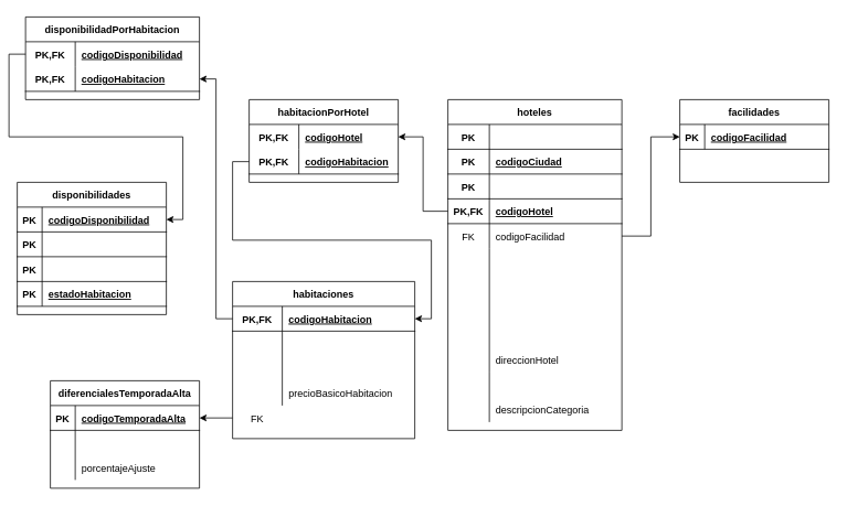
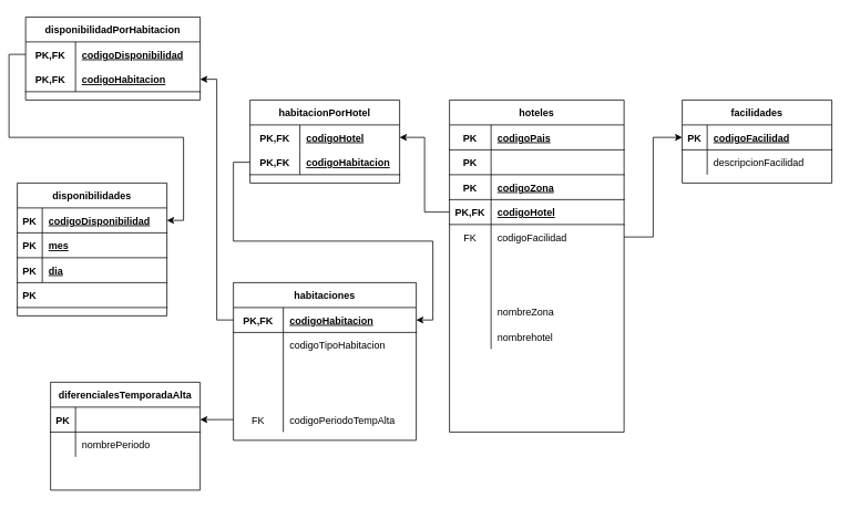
  <mxCell id="0" />
  <mxCell id="1" parent="0" />
  <mxCell id="2" value="hoteles" style="shape=table;startSize=30;container=1;collapsible=1;childLayout=tableLayout;fixedRows=1;rowLines=0;fontStyle=1;align=center;resizeLast=1;" vertex="1" parent="1"><mxGeometry x="540" y="120" width="210" height="400" as="geometry" /></mxCell>
  <mxCell id="3" value="" style="shape=partialRectangle;collapsible=0;dropTarget=0;pointerEvents=0;fillColor=none;top=0;left=0;bottom=1;right=0;points=[[0,0.5],[1,0.5]];portConstraint=eastwest;" vertex="1" parent="2"><mxGeometry y="30" width="210" height="30" as="geometry" /></mxCell>
  <mxCell id="4" value="PK" style="shape=partialRectangle;connectable=0;fillColor=none;top=0;left=0;bottom=0;right=0;fontStyle=1;overflow=hidden;" vertex="1" parent="3"><mxGeometry width="50" height="30" as="geometry" /></mxCell>
+ <mxCell id="5" value="codigoPais" style="shape=partialRectangle;connectable=0;fillColor=none;top=0;left=0;bottom=0;right=0;align=left;spacingLeft=6;fontStyle=5;overflow=hidden;" vertex="1" parent="3"><mxGeometry x="50" width="160" height="30" as="geometry" /></mxCell>
  <mxCell id="6" value="" style="shape=partialRectangle;collapsible=0;dropTarget=0;pointerEvents=0;fillColor=none;top=0;left=0;bottom=1;right=0;points=[[0,0.5],[1,0.5]];portConstraint=eastwest;" vertex="1" parent="2"><mxGeometry y="60" width="210" height="30" as="geometry" /></mxCell>
  <mxCell id="7" value="PK" style="shape=partialRectangle;connectable=0;fillColor=none;top=0;left=0;bottom=0;right=0;fontStyle=1;overflow=hidden;" vertex="1" parent="6"><mxGeometry width="50" height="30" as="geometry" /></mxCell>
- <mxCell id="8" value="codigoCiudad" style="shape=partialRectangle;connectable=0;fillColor=none;top=0;left=0;bottom=0;right=0;align=left;spacingLeft=6;fontStyle=5;overflow=hidden;" vertex="1" parent="6"><mxGeometry x="50" width="160" height="30" as="geometry" /></mxCell>
  <mxCell id="9" value="" style="shape=partialRectangle;collapsible=0;dropTarget=0;pointerEvents=0;fillColor=none;top=0;left=0;bottom=1;right=0;points=[[0,0.5],[1,0.5]];portConstraint=eastwest;" vertex="1" parent="2"><mxGeometry y="90" width="210" height="30" as="geometry" /></mxCell>
  <mxCell id="10" value="PK" style="shape=partialRectangle;connectable=0;fillColor=none;top=0;left=0;bottom=0;right=0;fontStyle=1;overflow=hidden;" vertex="1" parent="9"><mxGeometry width="50" height="30" as="geometry" /></mxCell>
+ <mxCell id="11" value="codigoZona" style="shape=partialRectangle;connectable=0;fillColor=none;top=0;left=0;bottom=0;right=0;align=left;spacingLeft=6;fontStyle=5;overflow=hidden;" vertex="1" parent="9"><mxGeometry x="50" width="160" height="30" as="geometry" /></mxCell>
  <mxCell id="12" value="" style="shape=partialRectangle;collapsible=0;dropTarget=0;pointerEvents=0;fillColor=none;top=0;left=0;bottom=1;right=0;points=[[0,0.5],[1,0.5]];portConstraint=eastwest;" vertex="1" parent="2"><mxGeometry y="120" width="210" height="30" as="geometry" /></mxCell>
  <mxCell id="13" value="PK,FK" style="shape=partialRectangle;connectable=0;fillColor=none;top=0;left=0;bottom=0;right=0;fontStyle=1;overflow=hidden;" vertex="1" parent="12"><mxGeometry width="50" height="30" as="geometry" /></mxCell>
  <mxCell id="14" value="codigoHotel" style="shape=partialRectangle;connectable=0;fillColor=none;top=0;left=0;bottom=0;right=0;align=left;spacingLeft=6;fontStyle=5;overflow=hidden;" vertex="1" parent="12"><mxGeometry x="50" width="160" height="30" as="geometry" /></mxCell>
  <mxCell id="15" value="" style="shape=partialRectangle;collapsible=0;dropTarget=0;pointerEvents=0;fillColor=none;top=0;left=0;bottom=0;right=0;points=[[0,0.5],[1,0.5]];portConstraint=eastwest;" vertex="1" parent="2"><mxGeometry y="150" width="210" height="30" as="geometry" /></mxCell>
  <mxCell id="16" value="FK" style="shape=partialRectangle;connectable=0;fillColor=none;top=0;left=0;bottom=0;right=0;fontStyle=0;overflow=hidden;" vertex="1" parent="15"><mxGeometry width="50" height="30" as="geometry" /></mxCell>
  <mxCell id="17" value="codigoFacilidad" style="shape=partialRectangle;connectable=0;fillColor=none;top=0;left=0;bottom=0;right=0;align=left;spacingLeft=6;fontStyle=0;overflow=hidden;" vertex="1" parent="15"><mxGeometry x="50" width="160" height="30" as="geometry" /></mxCell>
  <mxCell id="18" value="" style="shape=partialRectangle;collapsible=0;dropTarget=0;pointerEvents=0;fillColor=none;top=0;left=0;bottom=0;right=0;points=[[0,0.5],[1,0.5]];portConstraint=eastwest;" vertex="1" parent="2"><mxGeometry y="180" width="210" height="30" as="geometry" /></mxCell>
  <mxCell id="19" value="" style="shape=partialRectangle;connectable=0;fillColor=none;top=0;left=0;bottom=0;right=0;editable=1;overflow=hidden;" vertex="1" parent="18"><mxGeometry width="50" height="30" as="geometry" /></mxCell>
  <mxCell id="20" value="" style="shape=partialRectangle;collapsible=0;dropTarget=0;pointerEvents=0;fillColor=none;top=0;left=0;bottom=0;right=0;points=[[0,0.5],[1,0.5]];portConstraint=eastwest;" vertex="1" parent="2"><mxGeometry y="210" width="210" height="30" as="geometry" /></mxCell>
  <mxCell id="21" value="" style="shape=partialRectangle;connectable=0;fillColor=none;top=0;left=0;bottom=0;right=0;editable=1;overflow=hidden;" vertex="1" parent="20"><mxGeometry width="50" height="30" as="geometry" /></mxCell>
  <mxCell id="22" value="" style="shape=partialRectangle;collapsible=0;dropTarget=0;pointerEvents=0;fillColor=none;top=0;left=0;bottom=0;right=0;points=[[0,0.5],[1,0.5]];portConstraint=eastwest;" vertex="1" parent="2"><mxGeometry y="240" width="210" height="30" as="geometry" /></mxCell>
  <mxCell id="23" value="" style="shape=partialRectangle;connectable=0;fillColor=none;top=0;left=0;bottom=0;right=0;editable=1;overflow=hidden;" vertex="1" parent="22"><mxGeometry width="50" height="30" as="geometry" /></mxCell>
+ <mxCell id="24" value="nombreZona" style="shape=partialRectangle;connectable=0;fillColor=none;top=0;left=0;bottom=0;right=0;align=left;spacingLeft=6;overflow=hidden;" vertex="1" parent="22"><mxGeometry x="50" width="160" height="30" as="geometry" /></mxCell>
  <mxCell id="25" value="" style="shape=partialRectangle;collapsible=0;dropTarget=0;pointerEvents=0;fillColor=none;top=0;left=0;bottom=0;right=0;points=[[0,0.5],[1,0.5]];portConstraint=eastwest;" vertex="1" parent="2"><mxGeometry y="270" width="210" height="30" as="geometry" /></mxCell>
  <mxCell id="26" value="" style="shape=partialRectangle;connectable=0;fillColor=none;top=0;left=0;bottom=0;right=0;editable=1;overflow=hidden;" vertex="1" parent="25"><mxGeometry width="50" height="30" as="geometry" /></mxCell>
+ <mxCell id="27" value="nombrehotel" style="shape=partialRectangle;connectable=0;fillColor=none;top=0;left=0;bottom=0;right=0;align=left;spacingLeft=6;overflow=hidden;" vertex="1" parent="25"><mxGeometry x="50" width="160" height="30" as="geometry" /></mxCell>
  <mxCell id="28" value="" style="shape=partialRectangle;collapsible=0;dropTarget=0;pointerEvents=0;fillColor=none;top=0;left=0;bottom=0;right=0;points=[[0,0.5],[1,0.5]];portConstraint=eastwest;" vertex="1" parent="2"><mxGeometry y="300" width="210" height="30" as="geometry" /></mxCell>
  <mxCell id="29" value="" style="shape=partialRectangle;connectable=0;fillColor=none;top=0;left=0;bottom=0;right=0;editable=1;overflow=hidden;" vertex="1" parent="28"><mxGeometry width="50" height="30" as="geometry" /></mxCell>
- <mxCell id="30" value="direccionHotel" style="shape=partialRectangle;connectable=0;fillColor=none;top=0;left=0;bottom=0;right=0;align=left;spacingLeft=6;overflow=hidden;" vertex="1" parent="28"><mxGeometry x="50" width="160" height="30" as="geometry" /></mxCell>
  <mxCell id="31" value="" style="shape=partialRectangle;collapsible=0;dropTarget=0;pointerEvents=0;fillColor=none;top=0;left=0;bottom=0;right=0;points=[[0,0.5],[1,0.5]];portConstraint=eastwest;" vertex="1" parent="2"><mxGeometry y="330" width="210" height="30" as="geometry" /></mxCell>
  <mxCell id="32" value="" style="shape=partialRectangle;connectable=0;fillColor=none;top=0;left=0;bottom=0;right=0;editable=1;overflow=hidden;" vertex="1" parent="31"><mxGeometry width="50" height="30" as="geometry" /></mxCell>
  <mxCell id="33" value="" style="shape=partialRectangle;collapsible=0;dropTarget=0;pointerEvents=0;fillColor=none;top=0;left=0;bottom=0;right=0;points=[[0,0.5],[1,0.5]];portConstraint=eastwest;" vertex="1" parent="2"><mxGeometry y="360" width="210" height="30" as="geometry" /></mxCell>
  <mxCell id="34" value="" style="shape=partialRectangle;connectable=0;fillColor=none;top=0;left=0;bottom=0;right=0;editable=1;overflow=hidden;" vertex="1" parent="33"><mxGeometry width="50" height="30" as="geometry" /></mxCell>
- <mxCell id="35" value="descripcionCategoria" style="shape=partialRectangle;connectable=0;fillColor=none;top=0;left=0;bottom=0;right=0;align=left;spacingLeft=6;overflow=hidden;" vertex="1" parent="33"><mxGeometry x="50" width="160" height="30" as="geometry" /></mxCell>
  <mxCell id="36" value="facilidades" style="shape=table;startSize=30;container=1;collapsible=1;childLayout=tableLayout;fixedRows=1;rowLines=0;fontStyle=1;align=center;resizeLast=1;" vertex="1" parent="1"><mxGeometry x="820" y="120" width="180" height="100" as="geometry" /></mxCell>
  <mxCell id="37" value="" style="shape=partialRectangle;collapsible=0;dropTarget=0;pointerEvents=0;fillColor=none;top=0;left=0;bottom=1;right=0;points=[[0,0.5],[1,0.5]];portConstraint=eastwest;" vertex="1" parent="36"><mxGeometry y="30" width="180" height="30" as="geometry" /></mxCell>
  <mxCell id="38" value="PK" style="shape=partialRectangle;connectable=0;fillColor=none;top=0;left=0;bottom=0;right=0;fontStyle=1;overflow=hidden;" vertex="1" parent="37"><mxGeometry width="30" height="30" as="geometry" /></mxCell>
  <mxCell id="39" value="codigoFacilidad" style="shape=partialRectangle;connectable=0;fillColor=none;top=0;left=0;bottom=0;right=0;align=left;spacingLeft=6;fontStyle=5;overflow=hidden;" vertex="1" parent="37"><mxGeometry x="30" width="150" height="30" as="geometry" /></mxCell>
  <mxCell id="40" value="" style="shape=partialRectangle;collapsible=0;dropTarget=0;pointerEvents=0;fillColor=none;top=0;left=0;bottom=0;right=0;points=[[0,0.5],[1,0.5]];portConstraint=eastwest;" vertex="1" parent="36"><mxGeometry y="60" width="180" height="30" as="geometry" /></mxCell>
  <mxCell id="41" value="" style="shape=partialRectangle;connectable=0;fillColor=none;top=0;left=0;bottom=0;right=0;editable=1;overflow=hidden;" vertex="1" parent="40"><mxGeometry width="30" height="30" as="geometry" /></mxCell>
+ <mxCell id="42" value="descripcionFacilidad" style="shape=partialRectangle;connectable=0;fillColor=none;top=0;left=0;bottom=0;right=0;align=left;spacingLeft=6;overflow=hidden;" vertex="1" parent="40"><mxGeometry x="30" width="150" height="30" as="geometry" /></mxCell>
  <mxCell id="43" value="habitaciones" style="shape=table;startSize=30;container=1;collapsible=1;childLayout=tableLayout;fixedRows=1;rowLines=0;fontStyle=1;align=center;resizeLast=1;" vertex="1" parent="1"><mxGeometry x="280" y="340" width="220" height="190" as="geometry" /></mxCell>
  <mxCell id="44" value="" style="shape=partialRectangle;collapsible=0;dropTarget=0;pointerEvents=0;fillColor=none;top=0;left=0;bottom=1;right=0;points=[[0,0.5],[1,0.5]];portConstraint=eastwest;" vertex="1" parent="43"><mxGeometry y="30" width="220" height="30" as="geometry" /></mxCell>
  <mxCell id="45" value="PK,FK" style="shape=partialRectangle;connectable=0;fillColor=none;top=0;left=0;bottom=0;right=0;fontStyle=1;overflow=hidden;" vertex="1" parent="44"><mxGeometry width="60" height="30" as="geometry" /></mxCell>
  <mxCell id="46" value="codigoHabitacion" style="shape=partialRectangle;connectable=0;fillColor=none;top=0;left=0;bottom=0;right=0;align=left;spacingLeft=6;fontStyle=5;overflow=hidden;" vertex="1" parent="44"><mxGeometry x="60" width="160" height="30" as="geometry" /></mxCell>
  <mxCell id="47" value="" style="shape=partialRectangle;collapsible=0;dropTarget=0;pointerEvents=0;fillColor=none;top=0;left=0;bottom=0;right=0;points=[[0,0.5],[1,0.5]];portConstraint=eastwest;" vertex="1" parent="43"><mxGeometry y="60" width="220" height="30" as="geometry" /></mxCell>
  <mxCell id="48" value="" style="shape=partialRectangle;connectable=0;fillColor=none;top=0;left=0;bottom=0;right=0;editable=1;overflow=hidden;" vertex="1" parent="47"><mxGeometry width="60" height="30" as="geometry" /></mxCell>
+ <mxCell id="49" value="codigoTipoHabitacion" style="shape=partialRectangle;connectable=0;fillColor=none;top=0;left=0;bottom=0;right=0;align=left;spacingLeft=6;overflow=hidden;" vertex="1" parent="47"><mxGeometry x="60" width="160" height="30" as="geometry" /></mxCell>
  <mxCell id="50" value="" style="shape=partialRectangle;collapsible=0;dropTarget=0;pointerEvents=0;fillColor=none;top=0;left=0;bottom=0;right=0;points=[[0,0.5],[1,0.5]];portConstraint=eastwest;" vertex="1" parent="43"><mxGeometry y="90" width="220" height="30" as="geometry" /></mxCell>
  <mxCell id="51" value="" style="shape=partialRectangle;connectable=0;fillColor=none;top=0;left=0;bottom=0;right=0;editable=1;overflow=hidden;" vertex="1" parent="50"><mxGeometry width="60" height="30" as="geometry" /></mxCell>
  <mxCell id="52" value="" style="shape=partialRectangle;collapsible=0;dropTarget=0;pointerEvents=0;fillColor=none;top=0;left=0;bottom=0;right=0;points=[[0,0.5],[1,0.5]];portConstraint=eastwest;" vertex="1" parent="43"><mxGeometry y="120" width="220" height="30" as="geometry" /></mxCell>
  <mxCell id="53" value="" style="shape=partialRectangle;connectable=0;fillColor=none;top=0;left=0;bottom=0;right=0;editable=1;overflow=hidden;" vertex="1" parent="52"><mxGeometry width="60" height="30" as="geometry" /></mxCell>
- <mxCell id="54" value="precioBasicoHabitacion" style="shape=partialRectangle;connectable=0;fillColor=none;top=0;left=0;bottom=0;right=0;align=left;spacingLeft=6;overflow=hidden;" vertex="1" parent="52"><mxGeometry x="60" width="160" height="30" as="geometry" /></mxCell>
  <mxCell id="55" value="" style="shape=partialRectangle;collapsible=0;dropTarget=0;pointerEvents=0;fillColor=none;top=0;left=0;bottom=0;right=0;points=[[0,0.5],[1,0.5]];portConstraint=eastwest;" vertex="1" parent="43"><mxGeometry y="150" width="220" height="30" as="geometry" /></mxCell>
  <mxCell id="56" value="FK" style="shape=partialRectangle;connectable=0;fillColor=none;top=0;left=0;bottom=0;right=0;editable=1;overflow=hidden;" vertex="1" parent="55"><mxGeometry width="60" height="30" as="geometry" /></mxCell>
+ <mxCell id="57" value="codigoPeriodoTempAlta" style="shape=partialRectangle;connectable=0;fillColor=none;top=0;left=0;bottom=0;right=0;align=left;spacingLeft=6;overflow=hidden;" vertex="1" parent="55"><mxGeometry x="60" width="160" height="30" as="geometry" /></mxCell>
  <mxCell id="58" style="edgeStyle=orthogonalEdgeStyle;rounded=0;orthogonalLoop=1;jettySize=auto;html=1;exitX=1;exitY=0.5;exitDx=0;exitDy=0;entryX=0;entryY=0.5;entryDx=0;entryDy=0;" edge="1" parent="1" source="15" target="37"><mxGeometry relative="1" as="geometry" /></mxCell>
  <mxCell id="59" value="habitacionPorHotel" style="shape=table;startSize=30;container=1;collapsible=1;childLayout=tableLayout;fixedRows=1;rowLines=0;fontStyle=1;align=center;resizeLast=1;" vertex="1" parent="1"><mxGeometry x="300" y="120" width="180" height="100" as="geometry" /></mxCell>
  <mxCell id="60" value="" style="shape=partialRectangle;collapsible=0;dropTarget=0;pointerEvents=0;fillColor=none;top=0;left=0;bottom=0;right=0;points=[[0,0.5],[1,0.5]];portConstraint=eastwest;" vertex="1" parent="59"><mxGeometry y="30" width="180" height="30" as="geometry" /></mxCell>
  <mxCell id="61" value="PK,FK" style="shape=partialRectangle;connectable=0;fillColor=none;top=0;left=0;bottom=0;right=0;fontStyle=1;overflow=hidden;" vertex="1" parent="60"><mxGeometry width="60" height="30" as="geometry" /></mxCell>
  <mxCell id="62" value="codigoHotel" style="shape=partialRectangle;connectable=0;fillColor=none;top=0;left=0;bottom=0;right=0;align=left;spacingLeft=6;fontStyle=5;overflow=hidden;" vertex="1" parent="60"><mxGeometry x="60" width="120" height="30" as="geometry" /></mxCell>
  <mxCell id="63" value="" style="shape=partialRectangle;collapsible=0;dropTarget=0;pointerEvents=0;fillColor=none;top=0;left=0;bottom=1;right=0;points=[[0,0.5],[1,0.5]];portConstraint=eastwest;" vertex="1" parent="59"><mxGeometry y="60" width="180" height="30" as="geometry" /></mxCell>
  <mxCell id="64" value="PK,FK" style="shape=partialRectangle;connectable=0;fillColor=none;top=0;left=0;bottom=0;right=0;fontStyle=1;overflow=hidden;" vertex="1" parent="63"><mxGeometry width="60" height="30" as="geometry" /></mxCell>
  <mxCell id="65" value="codigoHabitacion" style="shape=partialRectangle;connectable=0;fillColor=none;top=0;left=0;bottom=0;right=0;align=left;spacingLeft=6;fontStyle=5;overflow=hidden;" vertex="1" parent="63"><mxGeometry x="60" width="120" height="30" as="geometry" /></mxCell>
  <mxCell id="66" style="edgeStyle=orthogonalEdgeStyle;rounded=0;orthogonalLoop=1;jettySize=auto;html=1;exitX=0;exitY=0.5;exitDx=0;exitDy=0;entryX=1;entryY=0.5;entryDx=0;entryDy=0;" edge="1" parent="1" source="12" target="60"><mxGeometry relative="1" as="geometry" /></mxCell>
  <mxCell id="67" value="diferencialesTemporadaAlta" style="shape=table;startSize=30;container=1;collapsible=1;childLayout=tableLayout;fixedRows=1;rowLines=0;fontStyle=1;align=center;resizeLast=1;" vertex="1" parent="1"><mxGeometry x="60" y="460" width="180" height="130" as="geometry" /></mxCell>
  <mxCell id="68" value="" style="shape=partialRectangle;collapsible=0;dropTarget=0;pointerEvents=0;fillColor=none;top=0;left=0;bottom=1;right=0;points=[[0,0.5],[1,0.5]];portConstraint=eastwest;" vertex="1" parent="67"><mxGeometry y="30" width="180" height="30" as="geometry" /></mxCell>
  <mxCell id="69" value="PK" style="shape=partialRectangle;connectable=0;fillColor=none;top=0;left=0;bottom=0;right=0;fontStyle=1;overflow=hidden;" vertex="1" parent="68"><mxGeometry width="30" height="30" as="geometry" /></mxCell>
- <mxCell id="70" value="codigoTemporadaAlta" style="shape=partialRectangle;connectable=0;fillColor=none;top=0;left=0;bottom=0;right=0;align=left;spacingLeft=6;fontStyle=5;overflow=hidden;" vertex="1" parent="68"><mxGeometry x="30" width="150" height="30" as="geometry" /></mxCell>
  <mxCell id="71" value="" style="shape=partialRectangle;collapsible=0;dropTarget=0;pointerEvents=0;fillColor=none;top=0;left=0;bottom=0;right=0;points=[[0,0.5],[1,0.5]];portConstraint=eastwest;" vertex="1" parent="67"><mxGeometry y="60" width="180" height="30" as="geometry" /></mxCell>
  <mxCell id="72" value="" style="shape=partialRectangle;connectable=0;fillColor=none;top=0;left=0;bottom=0;right=0;editable=1;overflow=hidden;" vertex="1" parent="71"><mxGeometry width="30" height="30" as="geometry" /></mxCell>
+ <mxCell id="73" value="nombrePeriodo" style="shape=partialRectangle;connectable=0;fillColor=none;top=0;left=0;bottom=0;right=0;align=left;spacingLeft=6;overflow=hidden;" vertex="1" parent="71"><mxGeometry x="30" width="150" height="30" as="geometry" /></mxCell>
  <mxCell id="74" value="" style="shape=partialRectangle;collapsible=0;dropTarget=0;pointerEvents=0;fillColor=none;top=0;left=0;bottom=0;right=0;points=[[0,0.5],[1,0.5]];portConstraint=eastwest;" vertex="1" parent="67"><mxGeometry y="90" width="180" height="30" as="geometry" /></mxCell>
  <mxCell id="75" value="" style="shape=partialRectangle;connectable=0;fillColor=none;top=0;left=0;bottom=0;right=0;editable=1;overflow=hidden;" vertex="1" parent="74"><mxGeometry width="30" height="30" as="geometry" /></mxCell>
- <mxCell id="76" value="porcentajeAjuste" style="shape=partialRectangle;connectable=0;fillColor=none;top=0;left=0;bottom=0;right=0;align=left;spacingLeft=6;overflow=hidden;" vertex="1" parent="74"><mxGeometry x="30" width="150" height="30" as="geometry" /></mxCell>
  <mxCell id="77" style="edgeStyle=orthogonalEdgeStyle;rounded=0;orthogonalLoop=1;jettySize=auto;html=1;exitX=0;exitY=0.5;exitDx=0;exitDy=0;entryX=1;entryY=0.5;entryDx=0;entryDy=0;" edge="1" parent="1" source="55" target="68"><mxGeometry relative="1" as="geometry" /></mxCell>
  <mxCell id="78" value="disponibilidades" style="shape=table;startSize=30;container=1;collapsible=1;childLayout=tableLayout;fixedRows=1;rowLines=0;fontStyle=1;align=center;resizeLast=1;" vertex="1" parent="1"><mxGeometry x="20" y="220" width="180" height="160" as="geometry" /></mxCell>
  <mxCell id="79" value="" style="shape=partialRectangle;collapsible=0;dropTarget=0;pointerEvents=0;fillColor=none;top=0;left=0;bottom=1;right=0;points=[[0,0.5],[1,0.5]];portConstraint=eastwest;" vertex="1" parent="78"><mxGeometry y="30" width="180" height="30" as="geometry" /></mxCell>
  <mxCell id="80" value="PK" style="shape=partialRectangle;connectable=0;fillColor=none;top=0;left=0;bottom=0;right=0;fontStyle=1;overflow=hidden;" vertex="1" parent="79"><mxGeometry width="30" height="30" as="geometry" /></mxCell>
  <mxCell id="81" value="codigoDisponibilidad" style="shape=partialRectangle;connectable=0;fillColor=none;top=0;left=0;bottom=0;right=0;align=left;spacingLeft=6;fontStyle=5;overflow=hidden;" vertex="1" parent="79"><mxGeometry x="30" width="150" height="30" as="geometry" /></mxCell>
  <mxCell id="82" value="" style="shape=partialRectangle;collapsible=0;dropTarget=0;pointerEvents=0;fillColor=none;top=0;left=0;bottom=1;right=0;points=[[0,0.5],[1,0.5]];portConstraint=eastwest;" vertex="1" parent="78"><mxGeometry y="60" width="180" height="30" as="geometry" /></mxCell>
  <mxCell id="83" value="PK" style="shape=partialRectangle;connectable=0;fillColor=none;top=0;left=0;bottom=0;right=0;fontStyle=1;overflow=hidden;" vertex="1" parent="82"><mxGeometry width="30" height="30" as="geometry" /></mxCell>
+ <mxCell id="84" value="mes" style="shape=partialRectangle;connectable=0;fillColor=none;top=0;left=0;bottom=0;right=0;align=left;spacingLeft=6;fontStyle=5;overflow=hidden;" vertex="1" parent="82"><mxGeometry x="30" width="150" height="30" as="geometry" /></mxCell>
  <mxCell id="85" value="" style="shape=partialRectangle;collapsible=0;dropTarget=0;pointerEvents=0;fillColor=none;top=0;left=0;bottom=1;right=0;points=[[0,0.5],[1,0.5]];portConstraint=eastwest;" vertex="1" parent="78"><mxGeometry y="90" width="180" height="30" as="geometry" /></mxCell>
  <mxCell id="86" value="PK" style="shape=partialRectangle;connectable=0;fillColor=none;top=0;left=0;bottom=0;right=0;fontStyle=1;overflow=hidden;" vertex="1" parent="85"><mxGeometry width="30" height="30" as="geometry" /></mxCell>
+ <mxCell id="87" value="dia" style="shape=partialRectangle;connectable=0;fillColor=none;top=0;left=0;bottom=0;right=0;align=left;spacingLeft=6;fontStyle=5;overflow=hidden;" vertex="1" parent="85"><mxGeometry x="30" width="150" height="30" as="geometry" /></mxCell>
  <mxCell id="88" value="" style="shape=partialRectangle;collapsible=0;dropTarget=0;pointerEvents=0;fillColor=none;top=0;left=0;bottom=1;right=0;points=[[0,0.5],[1,0.5]];portConstraint=eastwest;" vertex="1" parent="78"><mxGeometry y="120" width="180" height="30" as="geometry" /></mxCell>
  <mxCell id="89" value="PK" style="shape=partialRectangle;connectable=0;fillColor=none;top=0;left=0;bottom=0;right=0;fontStyle=1;overflow=hidden;" vertex="1" parent="88"><mxGeometry width="30" height="30" as="geometry" /></mxCell>
- <mxCell id="90" value="estadoHabitacion" style="shape=partialRectangle;connectable=0;fillColor=none;top=0;left=0;bottom=0;right=0;align=left;spacingLeft=6;fontStyle=5;overflow=hidden;" vertex="1" parent="88"><mxGeometry x="30" width="150" height="30" as="geometry" /></mxCell>
  <mxCell id="91" value="disponibilidadPorHabitacion" style="shape=table;startSize=30;container=1;collapsible=1;childLayout=tableLayout;fixedRows=1;rowLines=0;fontStyle=1;align=center;resizeLast=1;" vertex="1" parent="1"><mxGeometry x="30" y="20" width="210" height="100" as="geometry" /></mxCell>
  <mxCell id="92" value="" style="shape=partialRectangle;collapsible=0;dropTarget=0;pointerEvents=0;fillColor=none;top=0;left=0;bottom=0;right=0;points=[[0,0.5],[1,0.5]];portConstraint=eastwest;" vertex="1" parent="91"><mxGeometry y="30" width="210" height="30" as="geometry" /></mxCell>
  <mxCell id="93" value="PK,FK" style="shape=partialRectangle;connectable=0;fillColor=none;top=0;left=0;bottom=0;right=0;fontStyle=1;overflow=hidden;" vertex="1" parent="92"><mxGeometry width="60" height="30" as="geometry" /></mxCell>
  <mxCell id="94" value="codigoDisponibilidad" style="shape=partialRectangle;connectable=0;fillColor=none;top=0;left=0;bottom=0;right=0;align=left;spacingLeft=6;fontStyle=5;overflow=hidden;" vertex="1" parent="92"><mxGeometry x="60" width="150" height="30" as="geometry" /></mxCell>
  <mxCell id="95" value="" style="shape=partialRectangle;collapsible=0;dropTarget=0;pointerEvents=0;fillColor=none;top=0;left=0;bottom=1;right=0;points=[[0,0.5],[1,0.5]];portConstraint=eastwest;" vertex="1" parent="91"><mxGeometry y="60" width="210" height="30" as="geometry" /></mxCell>
  <mxCell id="96" value="PK,FK" style="shape=partialRectangle;connectable=0;fillColor=none;top=0;left=0;bottom=0;right=0;fontStyle=1;overflow=hidden;" vertex="1" parent="95"><mxGeometry width="60" height="30" as="geometry" /></mxCell>
  <mxCell id="97" value="codigoHabitacion" style="shape=partialRectangle;connectable=0;fillColor=none;top=0;left=0;bottom=0;right=0;align=left;spacingLeft=6;fontStyle=5;overflow=hidden;" vertex="1" parent="95"><mxGeometry x="60" width="150" height="30" as="geometry" /></mxCell>
  <mxCell id="98" style="edgeStyle=orthogonalEdgeStyle;rounded=0;orthogonalLoop=1;jettySize=auto;html=1;exitX=0;exitY=0.5;exitDx=0;exitDy=0;entryX=1;entryY=0.5;entryDx=0;entryDy=0;" edge="1" parent="1" source="63" target="44"><mxGeometry relative="1" as="geometry" /></mxCell>
  <mxCell id="99" style="edgeStyle=orthogonalEdgeStyle;rounded=0;orthogonalLoop=1;jettySize=auto;html=1;exitX=0;exitY=0.5;exitDx=0;exitDy=0;entryX=1;entryY=0.5;entryDx=0;entryDy=0;" edge="1" parent="1" source="44" target="95"><mxGeometry relative="1" as="geometry" /></mxCell>
  <mxCell id="100" style="edgeStyle=orthogonalEdgeStyle;rounded=0;orthogonalLoop=1;jettySize=auto;html=1;exitX=0;exitY=0.5;exitDx=0;exitDy=0;entryX=1;entryY=0.5;entryDx=0;entryDy=0;" edge="1" parent="1" source="92" target="79"><mxGeometry relative="1" as="geometry" /></mxCell>
